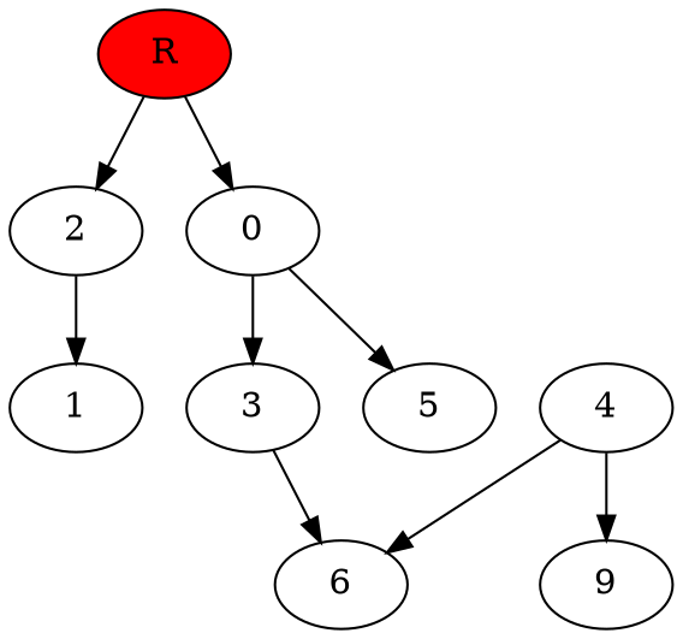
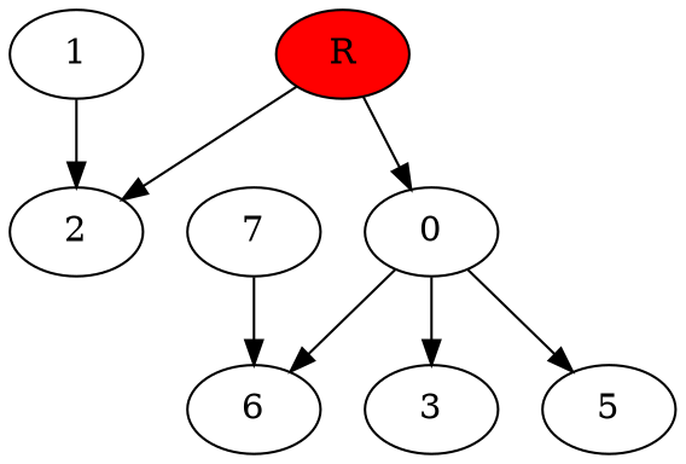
  digraph {
    2
    1
-   4
+   4 [label=7]
    6
-   9
    n6 [label=0]
    3
    5
    R [fillcolor="#ff0000" style=filled]
-   2 -> 1
+   1 -> 2
    4 -> 6
-   4 -> 9
-   3 -> 6
+   n6 -> 6
    n6 -> 3
    n6 -> 5
    R -> 2
    R -> n6
  }
